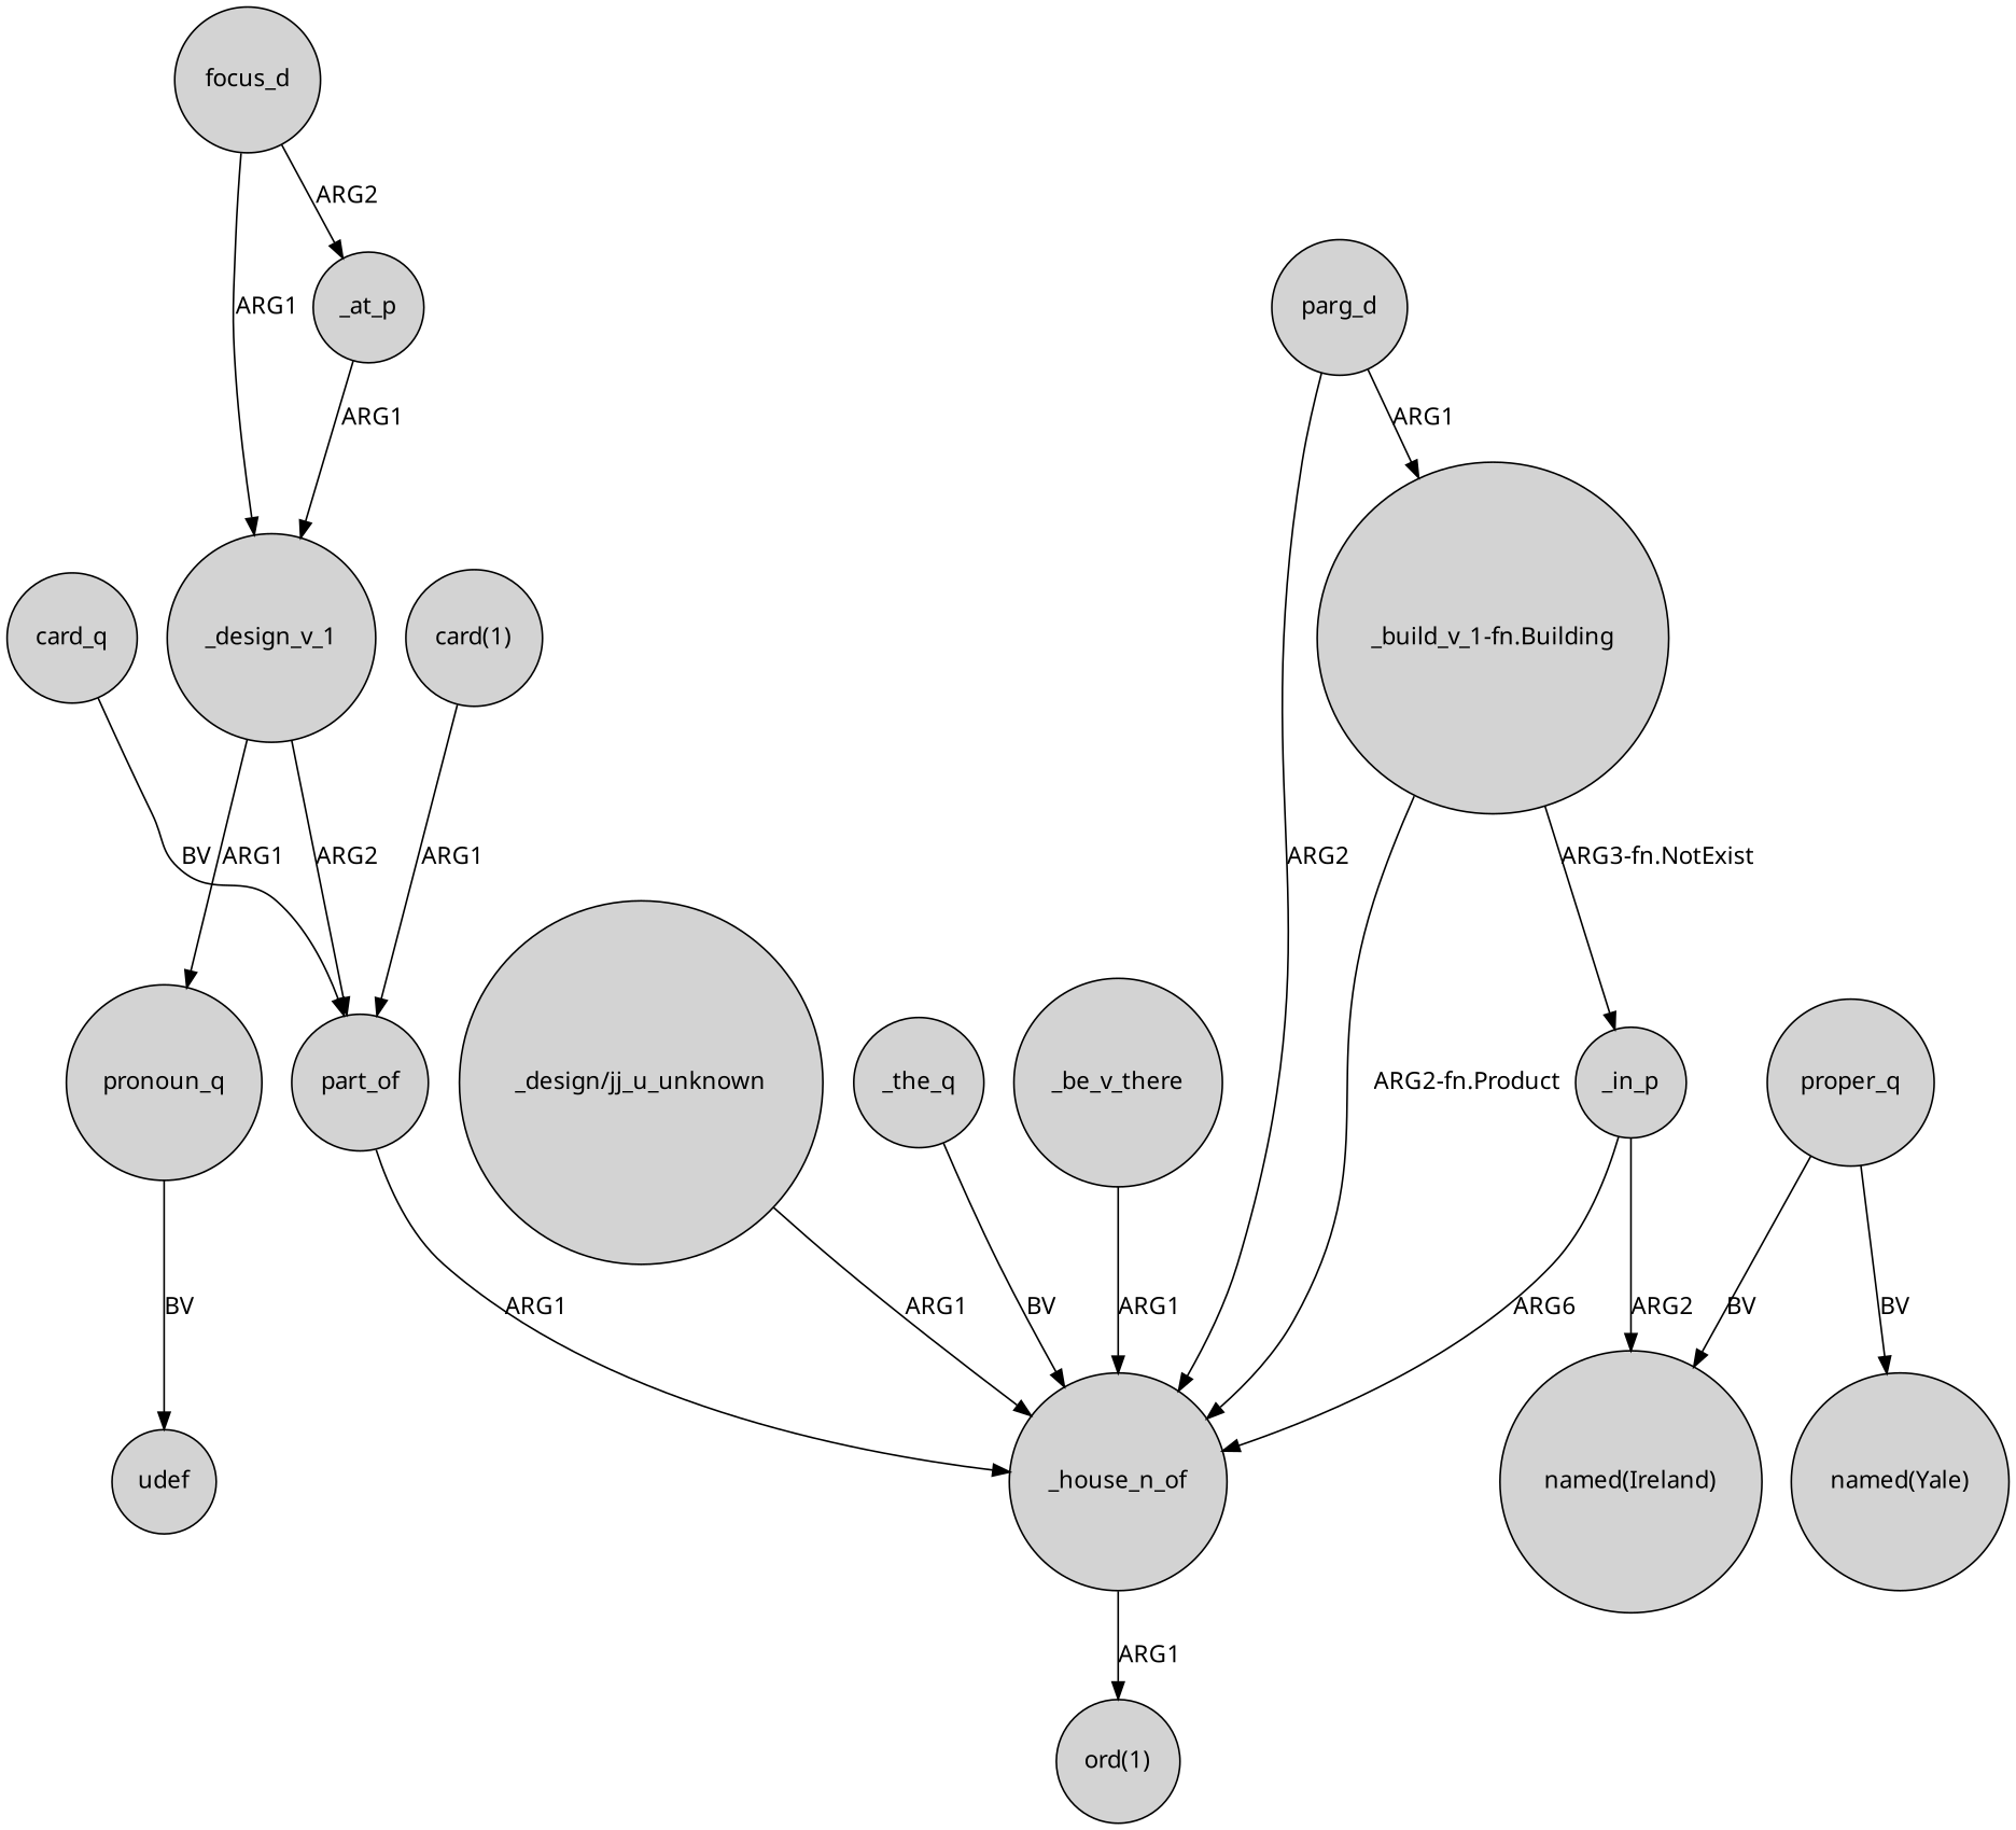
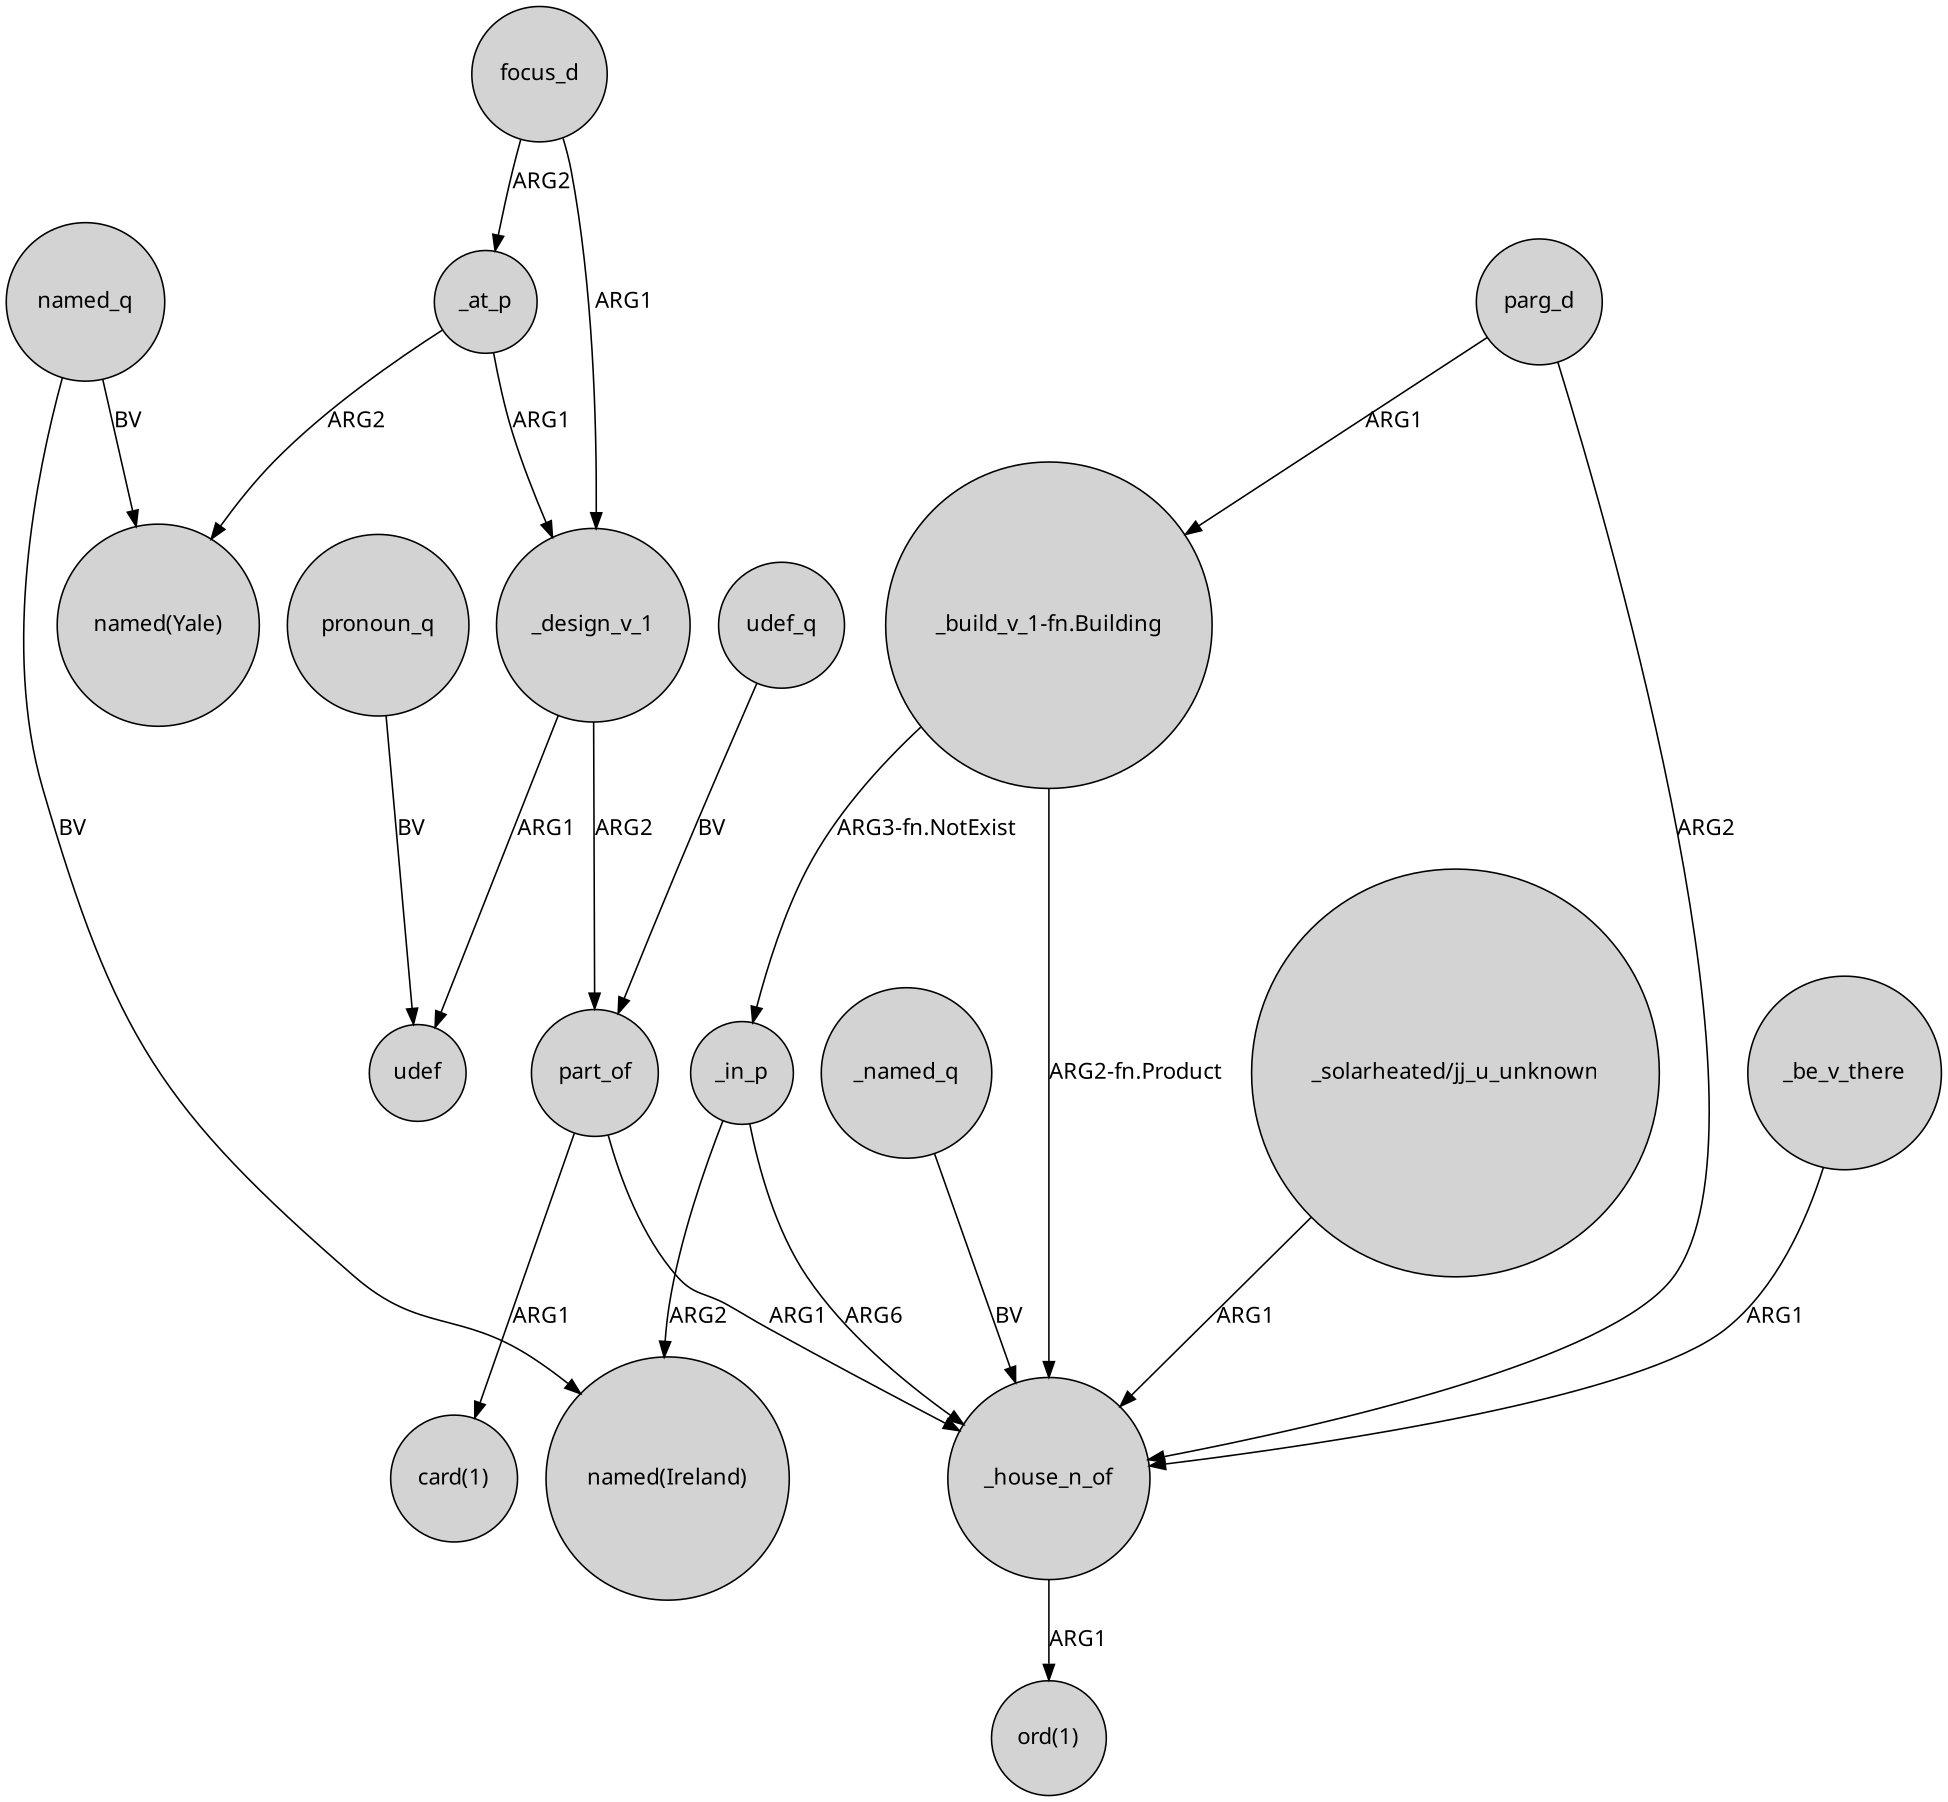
  digraph {
    fontname="Noto Sans"
    node [fontname="Noto Sans" shape=circle style=filled]
    edge [fontname="Noto Sans"]
    _be_v_there
    _house_n_of
    "ord(1)"
-   proper_q
+   proper_q [label=named_q]
    "named(Ireland)"
    "named(Yale)"
-   _the_q
+   _the_q [label=_named_q]
    _in_p
-   udef_q [label=card_q]
+   udef_q
    part_of
    "_build_v_1-fn.Building"
    _design_v_1
    n13 [label=udef]
-   "_solarheated/jj_u_unknown" [label="_design/jj_u_unknown"]
+   "_solarheated/jj_u_unknown"
    parg_d
    _at_p
    focus_d
    pronoun_q
    "card(1)"
    _be_v_there -> _house_n_of [label=ARG1]
    _house_n_of -> "ord(1)" [label=ARG1]
    proper_q -> "named(Ireland)" [label=BV]
    proper_q -> "named(Yale)" [label=BV]
    _the_q -> _house_n_of [label=BV]
    _in_p -> _house_n_of [label=ARG6]
    _in_p -> "named(Ireland)" [label=ARG2]
    udef_q -> part_of [label=BV]
    part_of -> _house_n_of [label=ARG1]
    "_build_v_1-fn.Building" -> _house_n_of [label="ARG2-fn.Product"]
    "_build_v_1-fn.Building" -> _in_p [label="ARG3-fn.NotExist"]
    _design_v_1 -> part_of [label=ARG2]
-   _design_v_1 -> pronoun_q [label=ARG1]
+   _design_v_1 -> n13 [label=ARG1]
    "_solarheated/jj_u_unknown" -> _house_n_of [label=ARG1]
    parg_d -> _house_n_of [label=ARG2]
    parg_d -> "_build_v_1-fn.Building" [label=ARG1]
+   _at_p -> "named(Yale)" [label=ARG2]
    _at_p -> _design_v_1 [label=ARG1]
    focus_d -> _design_v_1 [label=ARG1]
    focus_d -> _at_p [label=ARG2]
    pronoun_q -> n13 [label=BV]
-   "card(1)" -> part_of [label=ARG1]
+   part_of -> "card(1)" [label=ARG1]
  }
